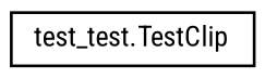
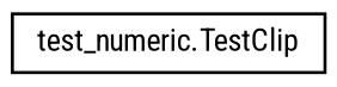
  digraph {
    rankdir=LR
    fontname="Roboto Condensed"
-   n1 [color=black fillcolor=white fontname="Roboto Condensed" fontsize=10 height=0.2 label="test_test.TestClip" shape=record style=filled width=0.4]
+   n1 [color=black fillcolor=white fontname="Roboto Condensed" fontsize=10 height=0.2 label="test_numeric.TestClip" shape=record style=filled width=0.4]
  }
